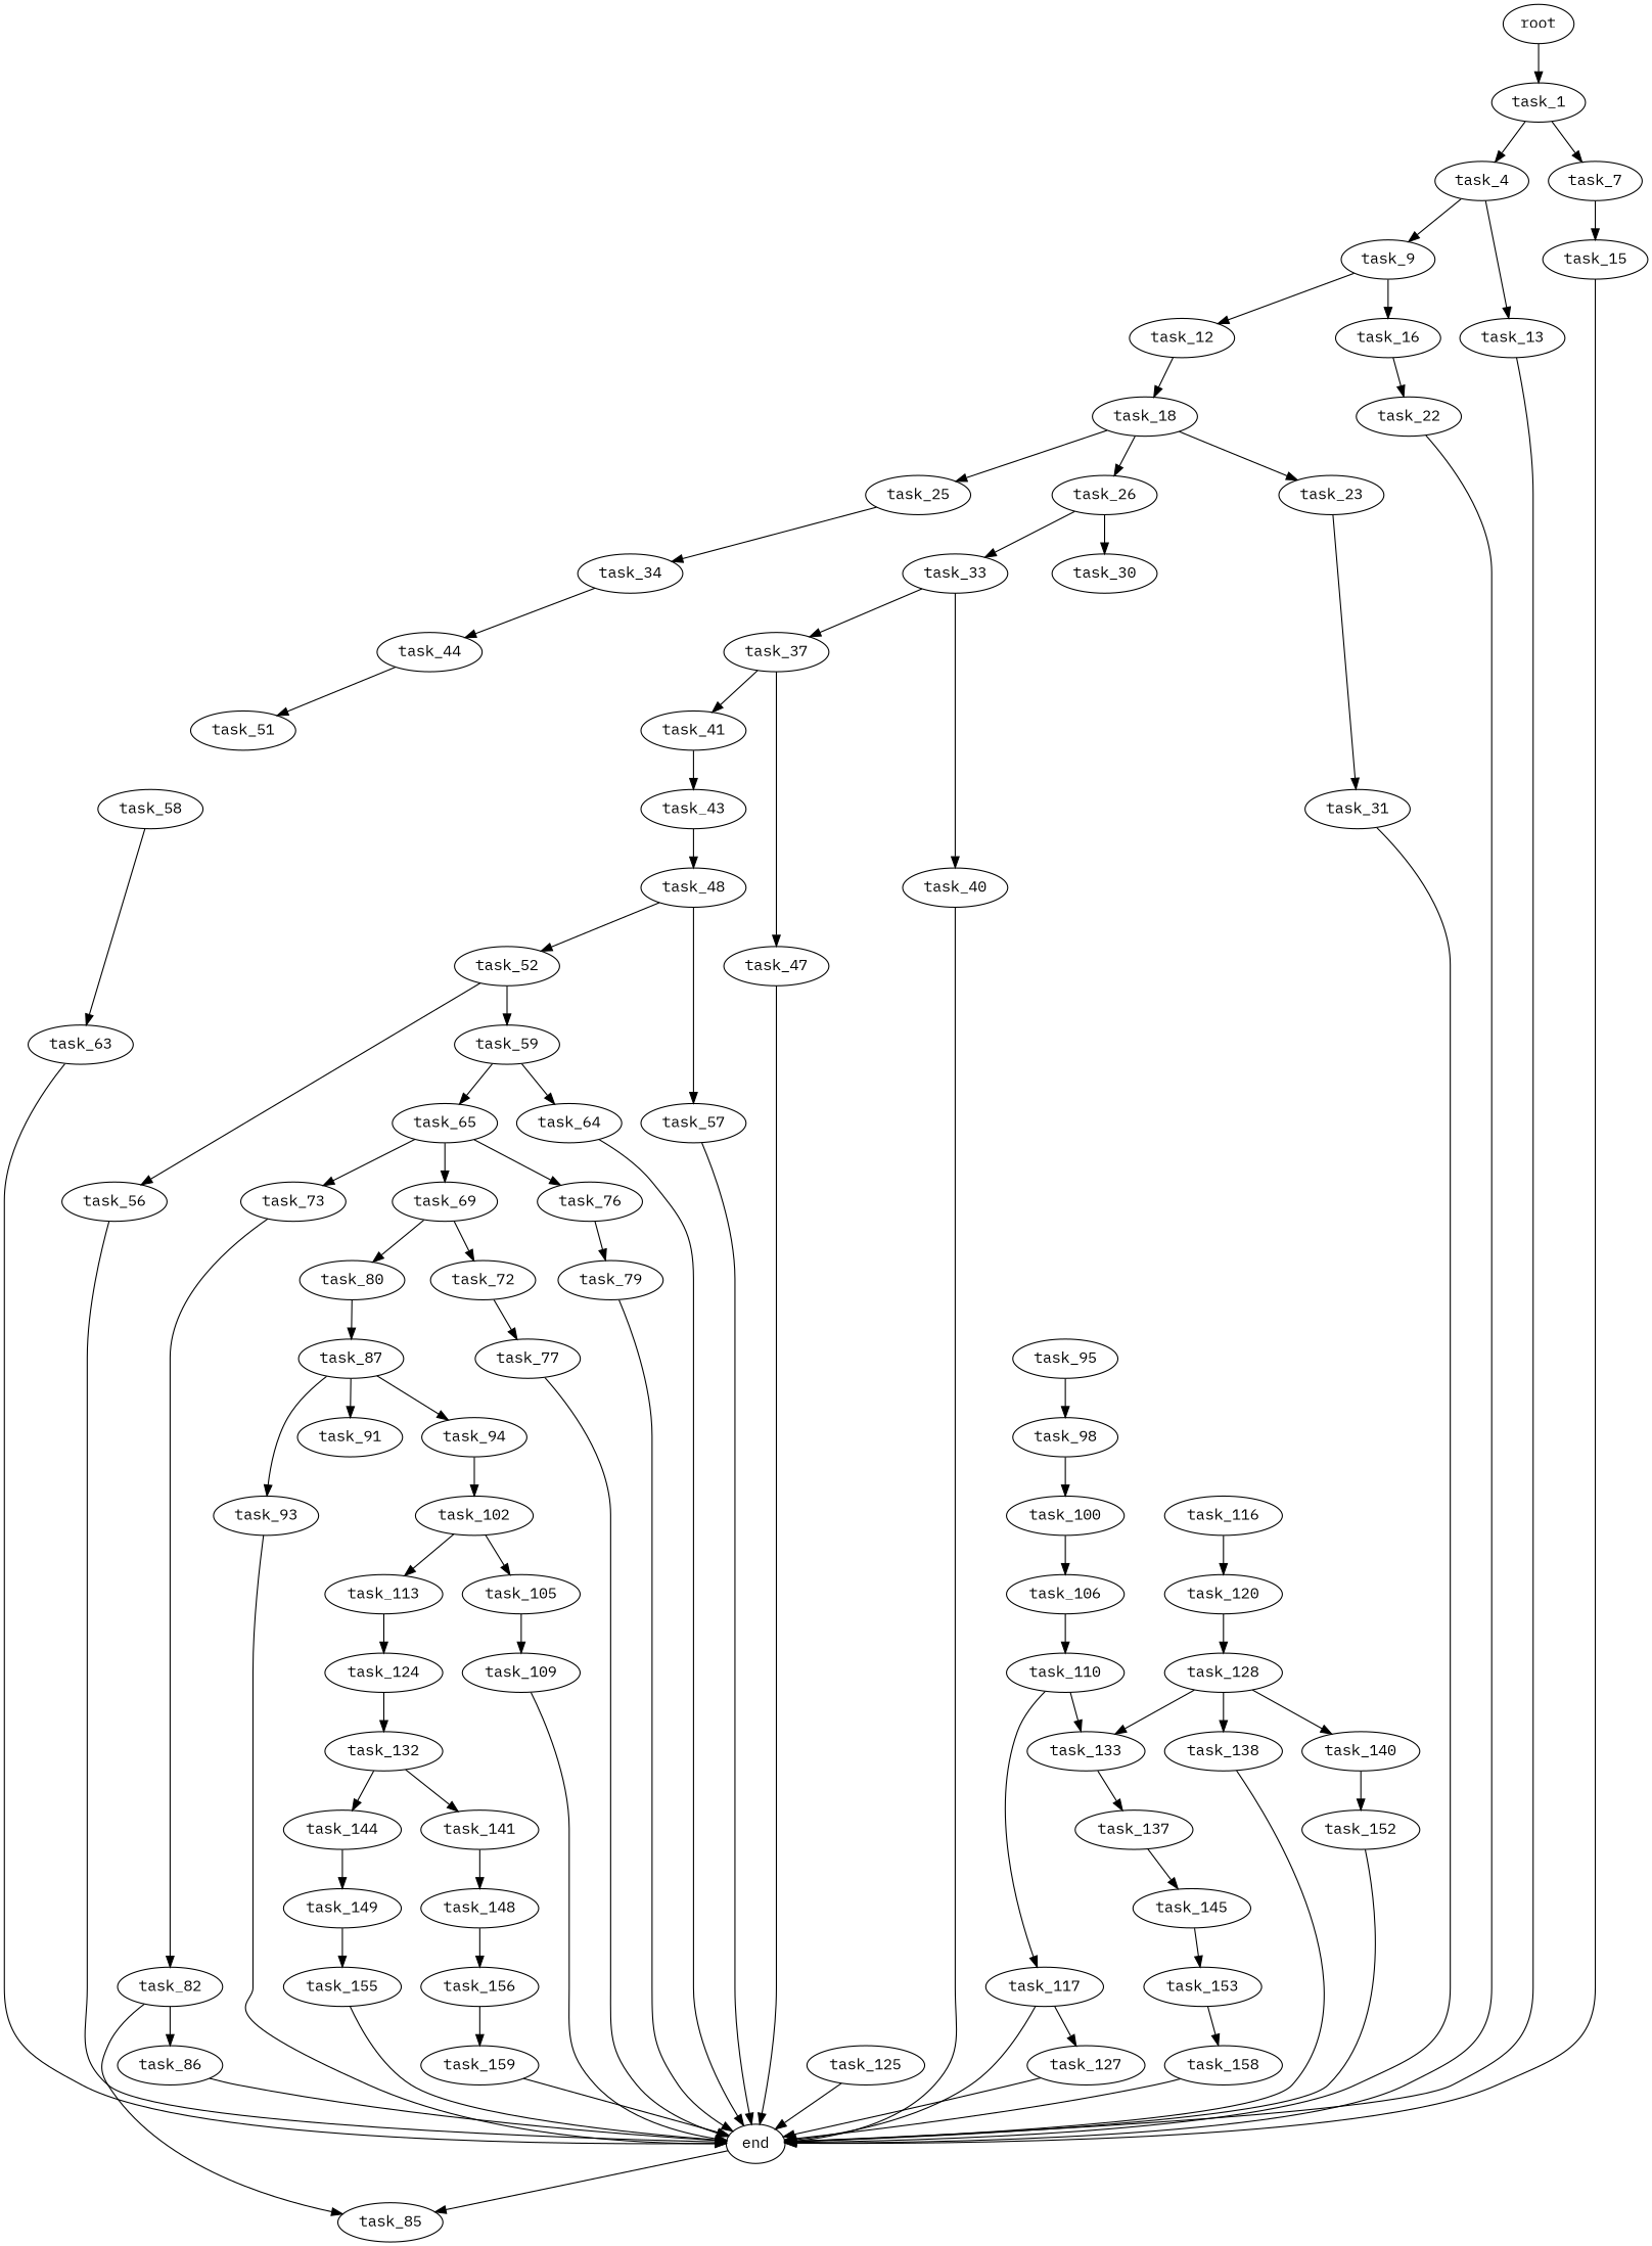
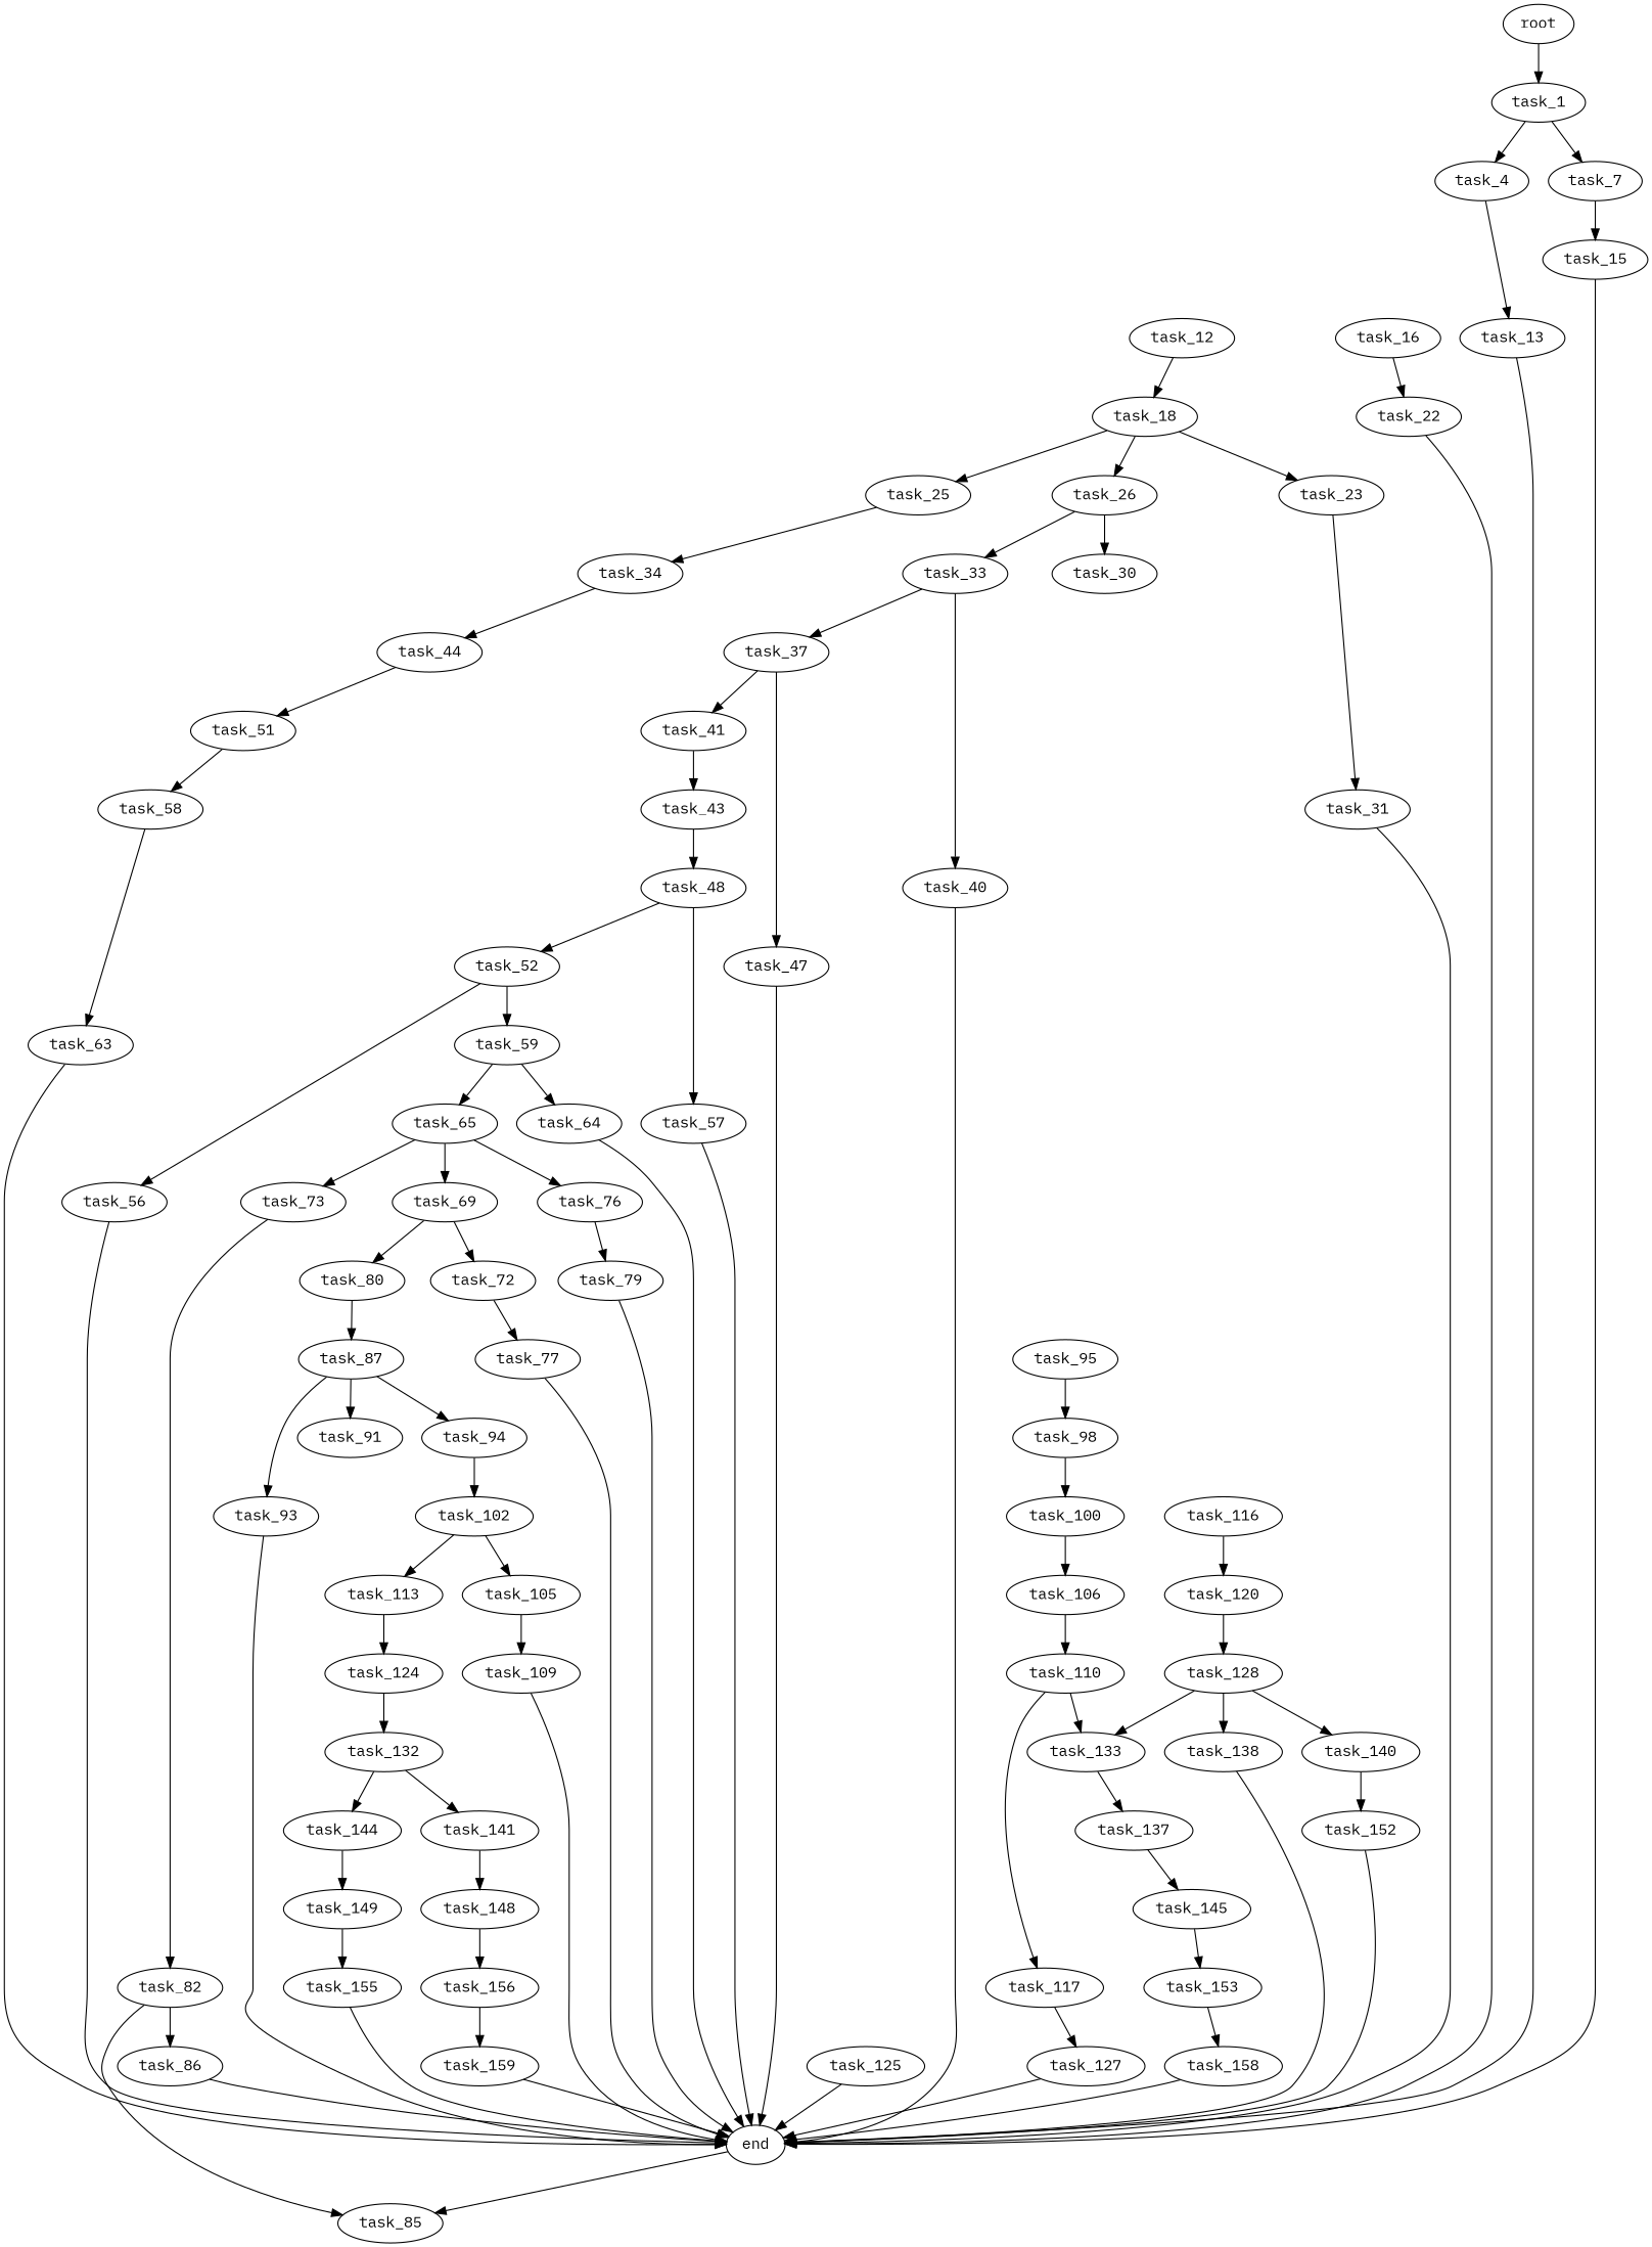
  digraph {
    fontname="IBM Plex Mono"
    node [fontname="IBM Plex Mono"]
    edge [fontname="IBM Plex Mono"]
    root
    task_1
    task_4
    task_7
-   task_9
    task_13
    task_15
    task_12
    task_16
    end
    task_18
    task_22
    task_85
    task_23
    task_25
    task_26
    task_31
    task_34
    task_30
    task_33
    task_44
    task_37
    task_40
    task_51
    task_41
    task_47
    task_43
    task_58
    task_48
    task_52
    task_57
    task_56
    task_59
    task_63
    task_64
    task_65
    task_69
    task_73
    task_76
    task_72
    task_80
    task_82
    task_79
    task_77
    task_87
    task_86
    task_91
    task_93
    task_94
    task_102
    task_95
    task_98
    task_105
    task_113
    task_100
    task_109
    task_124
    task_106
    task_110
    task_117
    task_133
    task_132
    task_116
    task_120
    task_127
    task_128
    task_125
    task_141
    task_144
    task_138
    task_140
    task_137
    task_152
    task_148
    task_149
    task_145
    task_156
    task_155
    task_153
    task_158
    task_159
    root -> task_1
    task_1 -> task_4
    task_1 -> task_7
-   task_4 -> task_9
    task_4 -> task_13
    task_7 -> task_15
-   task_9 -> task_12
-   task_9 -> task_16
    task_13 -> end
    task_15 -> end
    task_12 -> task_18
    task_16 -> task_22
    end -> task_85
    task_18 -> task_23
    task_18 -> task_25
    task_18 -> task_26
    task_22 -> end
    task_23 -> task_31
    task_25 -> task_34
    task_26 -> task_30
    task_26 -> task_33
    task_31 -> end
    task_34 -> task_44
    task_33 -> task_37
    task_33 -> task_40
    task_44 -> task_51
    task_37 -> task_41
    task_37 -> task_47
    task_40 -> end
+   task_51 -> task_58
    task_41 -> task_43
    task_47 -> end
    task_43 -> task_48
    task_58 -> task_63
    task_48 -> task_52
    task_48 -> task_57
    task_52 -> task_56
    task_52 -> task_59
    task_57 -> end
    task_56 -> end
    task_59 -> task_64
    task_59 -> task_65
    task_63 -> end
    task_64 -> end
    task_65 -> task_69
    task_65 -> task_73
    task_65 -> task_76
    task_69 -> task_72
    task_69 -> task_80
    task_73 -> task_82
    task_76 -> task_79
    task_72 -> task_77
    task_80 -> task_87
    task_82 -> task_85
    task_82 -> task_86
    task_79 -> end
    task_77 -> end
    task_87 -> task_91
    task_87 -> task_93
    task_87 -> task_94
    task_86 -> end
    task_93 -> end
    task_94 -> task_102
    task_102 -> task_105
    task_102 -> task_113
    task_95 -> task_98
    task_98 -> task_100
    task_105 -> task_109
    task_113 -> task_124
    task_100 -> task_106
    task_109 -> end
    task_124 -> task_132
    task_106 -> task_110
    task_110 -> task_117
    task_110 -> task_133
-   task_117 -> end
    task_117 -> task_127
    task_133 -> task_137
    task_132 -> task_141
    task_132 -> task_144
    task_116 -> task_120
    task_120 -> task_128
    task_127 -> end
    task_128 -> task_133
    task_128 -> task_138
    task_128 -> task_140
    task_125 -> end
    task_141 -> task_148
    task_144 -> task_149
    task_138 -> end
    task_140 -> task_152
    task_137 -> task_145
    task_152 -> end
    task_148 -> task_156
    task_149 -> task_155
    task_145 -> task_153
    task_156 -> task_159
    task_155 -> end
    task_153 -> task_158
    task_158 -> end
    task_159 -> end
  }
